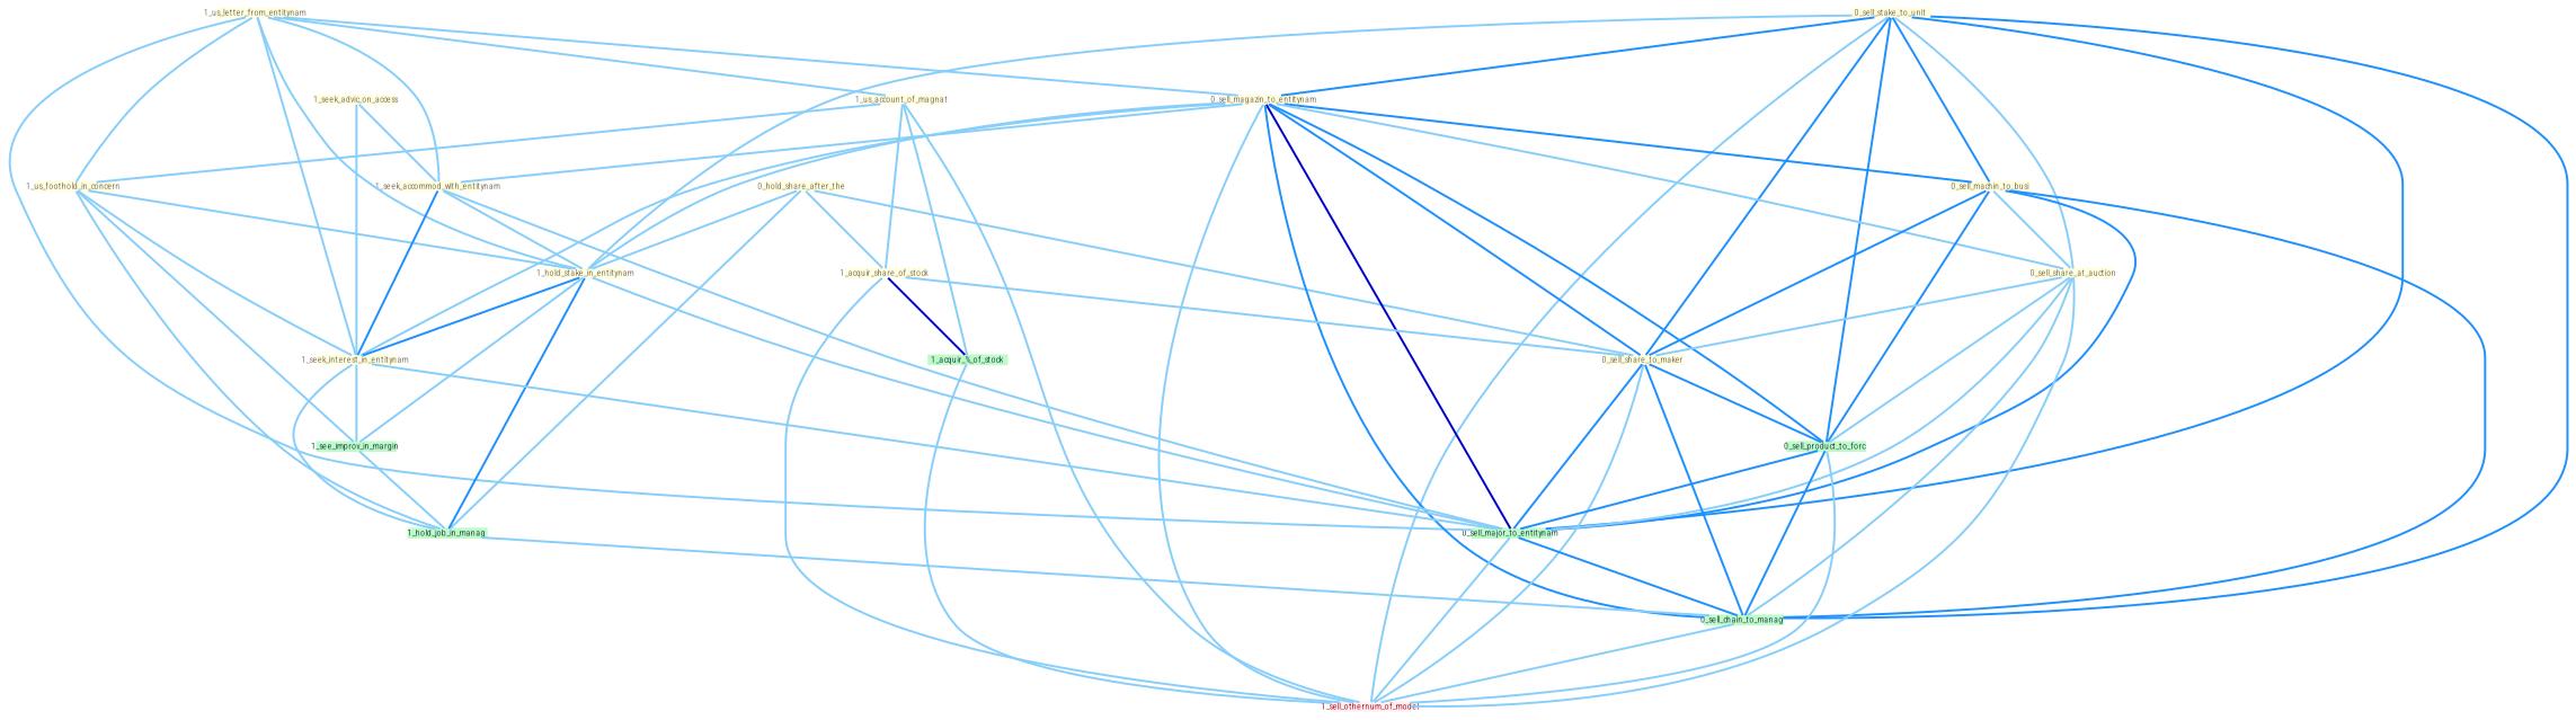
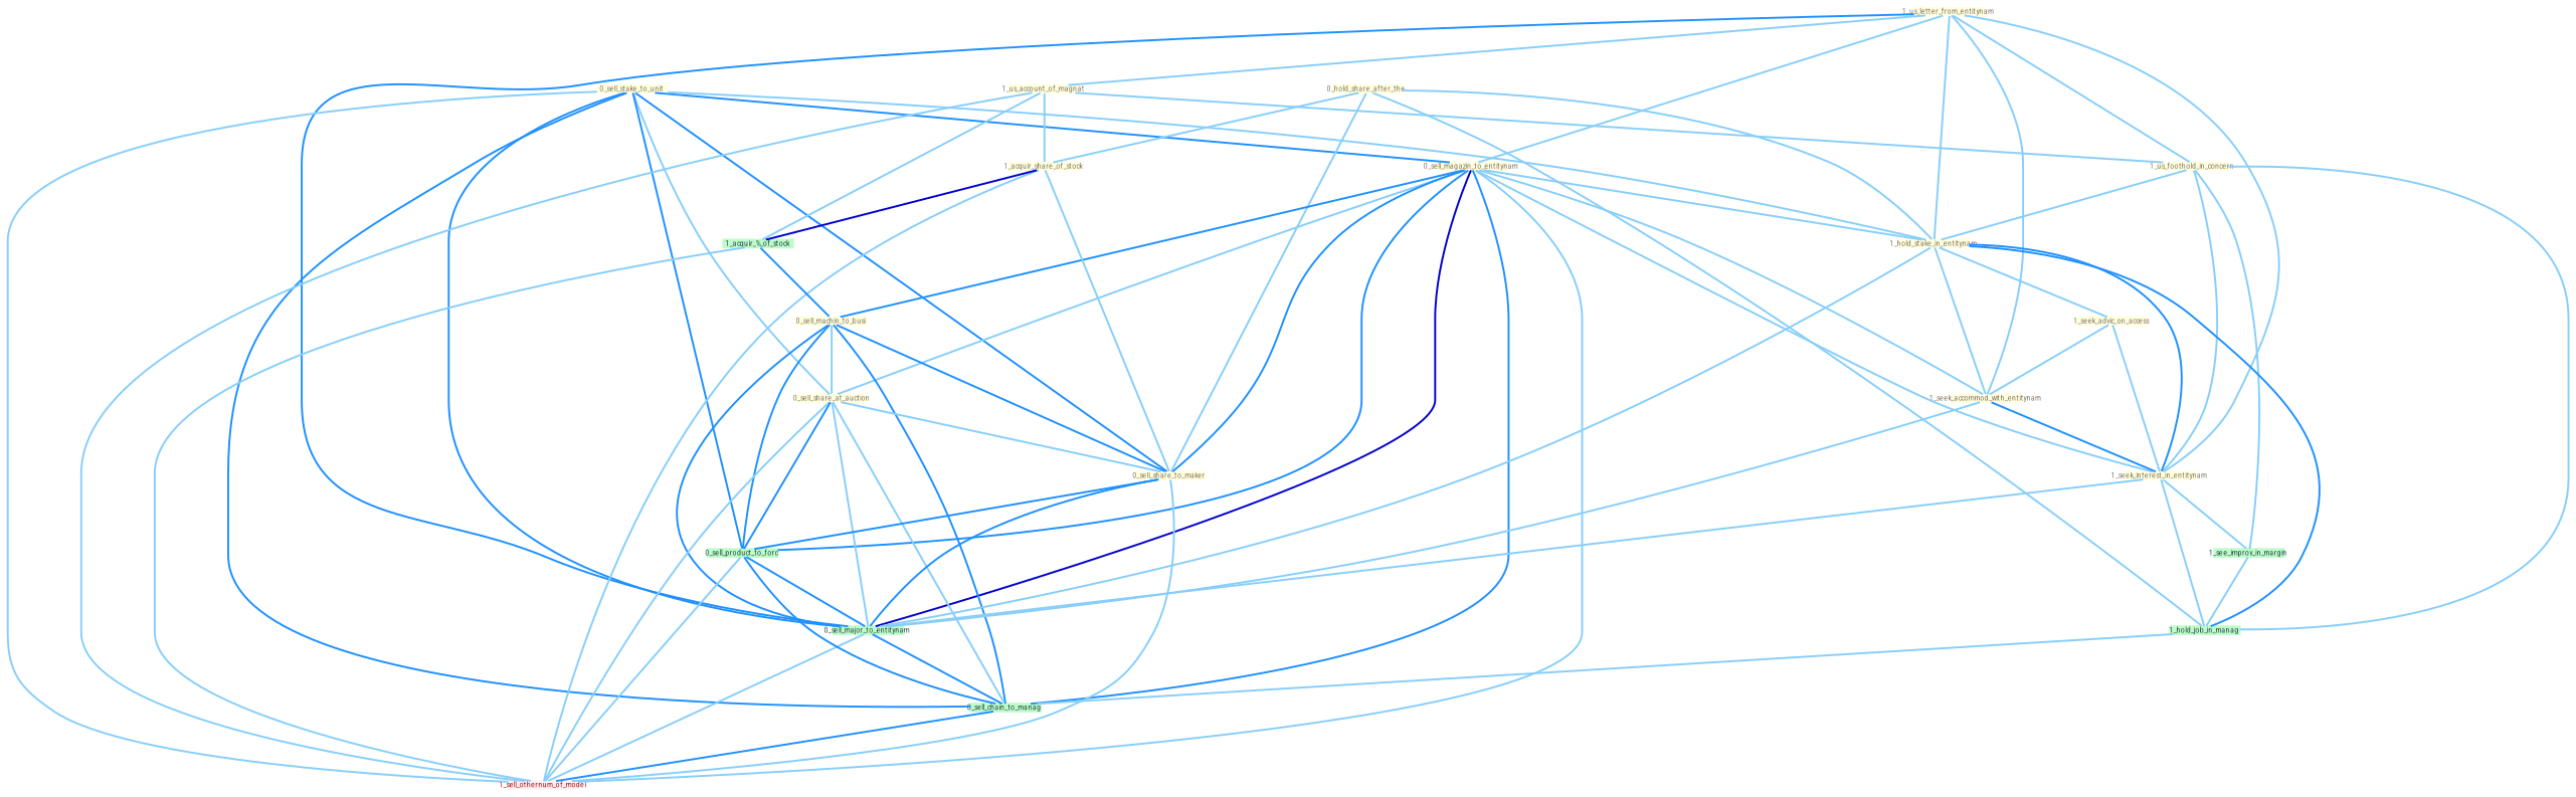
  graph {
    fontname="Roboto Condensed"
    node [color="#ffffe0" fixedsize=true fontcolor="#8b7d6b" fontname="Roboto Condensed" fontsize=4 shape=polygon style=filled]
    edge [color="#87cefa" fontname="Roboto Condensed" w=1]
    "1_us_letter_from_entitynam " [height=.06 width=.5]
    "0_sell_stake_to_unit " [height=.06 width=.5]
    "1_us_account_of_magnat " [height=.06 width=.5]
    "0_hold_share_after_the " [height=.06 width=.5]
    "1_seek_advic_on_access " [height=.06 width=.5]
    "0_sell_magazin_to_entitynam " [height=.06 width=.5]
    "0_sell_machin_to_busi " [height=.06 width=.5]
    "1_acquir_share_of_stock " [height=.06 width=.5]
    "1_us_foothold_in_concern " [height=.06 width=.5]
    "1_seek_accommod_with_entitynam " [height=.06 width=.5]
    "1_hold_stake_in_entitynam " [height=.06 width=.5]
    "1_seek_interest_in_entitynam " [height=.06 width=.5]
    n13 [height=.06 label="0_sell_share_at_auction" width=.5]
    "0_sell_share_to_maker " [height=.06 width=.5]
    "1_sell_othernum_of_model " [color="#fff0f5" fontcolor="#b22222" height=.06 width=.5]
    "0_sell_major_to_entitynam " [color="#BDFCC9" fontcolor="#2f4f4f" height=.06 width=.5]
    "0_sell_product_to_forc " [color="#BDFCC9" fontcolor="#2f4f4f" height=.06 width=.5]
    "0_sell_chain_to_manag " [color="#BDFCC9" fontcolor="#2f4f4f" height=.06 width=.5]
    "1_acquir_%_of_stock " [color="#BDFCC9" fontcolor="#2f4f4f" height=.06 width=.5]
    "1_hold_job_in_manag " [color="#BDFCC9" fontcolor="#2f4f4f" height=.06 width=.5]
    "1_see_improv_in_margin " [color="#BDFCC9" fontcolor="#2f4f4f" height=.06 width=.5]
    subgraph sub_1 {
      "1_us_letter_from_entitynam "
      "0_sell_stake_to_unit "
      "1_us_account_of_magnat "
      "0_hold_share_after_the "
      "1_seek_advic_on_access "
      "0_sell_magazin_to_entitynam "
      "0_sell_machin_to_busi "
      "1_acquir_share_of_stock "
      "1_us_foothold_in_concern "
      "1_seek_accommod_with_entitynam "
      "1_hold_stake_in_entitynam "
      "1_seek_interest_in_entitynam "
      n13
      "0_sell_share_to_maker "
    }
    subgraph sub_2 {
      "1_sell_othernum_of_model "
    }
    "1_us_letter_from_entitynam " -- "1_us_account_of_magnat "
    "1_us_letter_from_entitynam " -- "0_sell_magazin_to_entitynam "
    "1_us_letter_from_entitynam " -- "1_us_foothold_in_concern "
    "1_us_letter_from_entitynam " -- "1_seek_accommod_with_entitynam "
    "1_us_letter_from_entitynam " -- "1_hold_stake_in_entitynam "
    "1_us_letter_from_entitynam " -- "1_seek_interest_in_entitynam "
-   "1_us_letter_from_entitynam " -- "0_sell_major_to_entitynam "
+   "1_us_letter_from_entitynam " -- "0_sell_major_to_entitynam " [color="#1e90ff"]
    "0_sell_stake_to_unit " -- "0_sell_magazin_to_entitynam " [color="#1e90ff" w=2]
-   "0_sell_stake_to_unit " -- "0_sell_machin_to_busi " [color="#1e90ff" w=2]
+   "1_acquir_%_of_stock " -- "0_sell_machin_to_busi " [color="#1e90ff" w=2]
    "0_sell_stake_to_unit " -- "1_hold_stake_in_entitynam "
    "0_sell_stake_to_unit " -- n13
    "0_sell_stake_to_unit " -- "0_sell_share_to_maker " [color="#1e90ff" w=2]
    "0_sell_stake_to_unit " -- "1_sell_othernum_of_model "
    "0_sell_stake_to_unit " -- "0_sell_major_to_entitynam " [color="#1e90ff" w=2]
    "0_sell_stake_to_unit " -- "0_sell_product_to_forc " [color="#1e90ff" w=2]
    "0_sell_stake_to_unit " -- "0_sell_chain_to_manag " [color="#1e90ff" w=2]
    "1_us_account_of_magnat " -- "1_acquir_share_of_stock "
    "1_us_account_of_magnat " -- "1_us_foothold_in_concern "
    "1_us_account_of_magnat " -- "1_sell_othernum_of_model "
    "1_us_account_of_magnat " -- "1_acquir_%_of_stock "
    "0_hold_share_after_the " -- "1_acquir_share_of_stock "
    "0_hold_share_after_the " -- "1_hold_stake_in_entitynam "
    "0_hold_share_after_the " -- "0_sell_share_to_maker "
    "0_hold_share_after_the " -- "1_hold_job_in_manag "
    "1_seek_advic_on_access " -- "1_seek_accommod_with_entitynam "
    "1_seek_advic_on_access " -- "1_seek_interest_in_entitynam "
    "0_sell_magazin_to_entitynam " -- "0_sell_machin_to_busi " [color="#1e90ff" w=2]
    "0_sell_magazin_to_entitynam " -- "1_seek_accommod_with_entitynam "
    "0_sell_magazin_to_entitynam " -- "1_hold_stake_in_entitynam "
    "0_sell_magazin_to_entitynam " -- "1_seek_interest_in_entitynam "
    "0_sell_magazin_to_entitynam " -- n13
    "0_sell_magazin_to_entitynam " -- "0_sell_share_to_maker " [color="#1e90ff" w=2]
    "0_sell_magazin_to_entitynam " -- "1_sell_othernum_of_model "
    "0_sell_magazin_to_entitynam " -- "0_sell_major_to_entitynam " [color="#0000cd" w=3]
    "0_sell_magazin_to_entitynam " -- "0_sell_product_to_forc " [color="#1e90ff" w=2]
    "0_sell_magazin_to_entitynam " -- "0_sell_chain_to_manag " [color="#1e90ff" w=2]
    "0_sell_machin_to_busi " -- n13
    "0_sell_machin_to_busi " -- "0_sell_share_to_maker " [color="#1e90ff" w=2]
    "0_sell_machin_to_busi " -- "0_sell_major_to_entitynam " [color="#1e90ff" w=2]
    "0_sell_machin_to_busi " -- "0_sell_product_to_forc " [color="#1e90ff" w=2]
    "0_sell_machin_to_busi " -- "0_sell_chain_to_manag " [color="#1e90ff" w=2]
    "1_acquir_share_of_stock " -- "0_sell_share_to_maker "
    "1_acquir_share_of_stock " -- "1_sell_othernum_of_model "
    "1_acquir_share_of_stock " -- "1_acquir_%_of_stock " [color="#0000cd" w=3]
    "1_us_foothold_in_concern " -- "1_hold_stake_in_entitynam "
    "1_us_foothold_in_concern " -- "1_seek_interest_in_entitynam "
    "1_us_foothold_in_concern " -- "1_hold_job_in_manag "
    "1_us_foothold_in_concern " -- "1_see_improv_in_margin "
    "1_seek_accommod_with_entitynam " -- "1_hold_stake_in_entitynam "
    "1_seek_accommod_with_entitynam " -- "1_seek_interest_in_entitynam " [color="#1e90ff" w=2]
    "1_seek_accommod_with_entitynam " -- "0_sell_major_to_entitynam "
    "1_hold_stake_in_entitynam " -- "1_seek_interest_in_entitynam " [color="#1e90ff" w=2]
    "1_hold_stake_in_entitynam " -- "0_sell_major_to_entitynam "
    "1_hold_stake_in_entitynam " -- "1_hold_job_in_manag " [color="#1e90ff" w=2]
-   "1_hold_stake_in_entitynam " -- "1_see_improv_in_margin "
+   "1_hold_stake_in_entitynam " -- "1_seek_advic_on_access "
    "1_seek_interest_in_entitynam " -- "0_sell_major_to_entitynam "
    "1_seek_interest_in_entitynam " -- "1_hold_job_in_manag "
    "1_seek_interest_in_entitynam " -- "1_see_improv_in_margin "
    n13 -- "0_sell_share_to_maker "
    n13 -- "1_sell_othernum_of_model "
    n13 -- "0_sell_major_to_entitynam "
-   n13 -- "0_sell_product_to_forc "
+   n13 -- "0_sell_product_to_forc " [color="#1e90ff"]
    n13 -- "0_sell_chain_to_manag "
    "0_sell_share_to_maker " -- "1_sell_othernum_of_model "
    "0_sell_share_to_maker " -- "0_sell_major_to_entitynam " [color="#1e90ff" w=2]
    "0_sell_share_to_maker " -- "0_sell_product_to_forc " [color="#1e90ff" w=2]
-   "0_sell_share_to_maker " -- "0_sell_chain_to_manag " [color="#1e90ff" w=2]
    "0_sell_major_to_entitynam " -- "1_sell_othernum_of_model "
    "0_sell_major_to_entitynam " -- "0_sell_chain_to_manag " [color="#1e90ff" w=2]
    "0_sell_product_to_forc " -- "1_sell_othernum_of_model "
    "0_sell_product_to_forc " -- "0_sell_major_to_entitynam " [color="#1e90ff" w=2]
    "0_sell_product_to_forc " -- "0_sell_chain_to_manag " [color="#1e90ff" w=2]
-   "0_sell_chain_to_manag " -- "1_sell_othernum_of_model "
+   "0_sell_chain_to_manag " -- "1_sell_othernum_of_model " [color="#1e90ff"]
    "1_acquir_%_of_stock " -- "1_sell_othernum_of_model "
    "1_hold_job_in_manag " -- "0_sell_chain_to_manag "
    "1_see_improv_in_margin " -- "1_hold_job_in_manag "
  }
